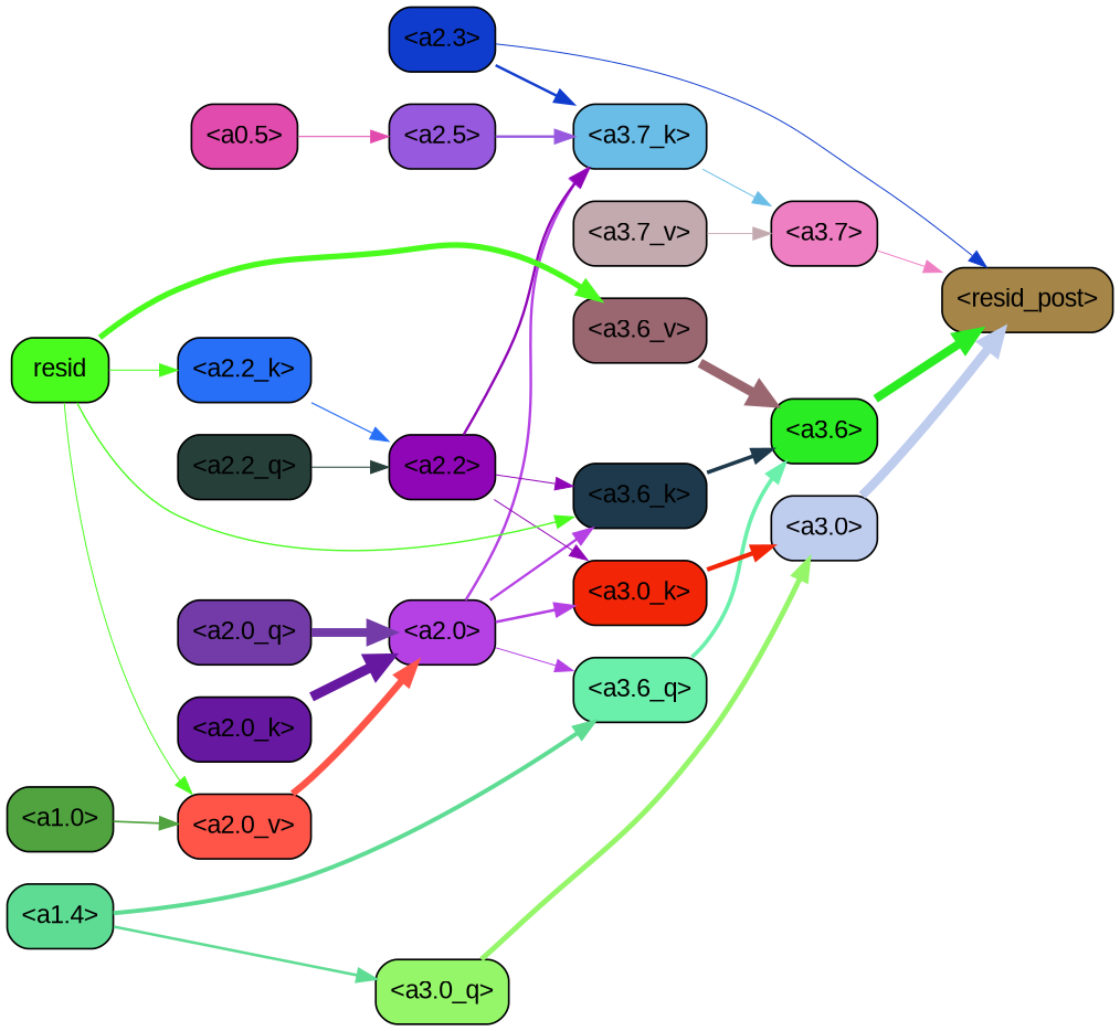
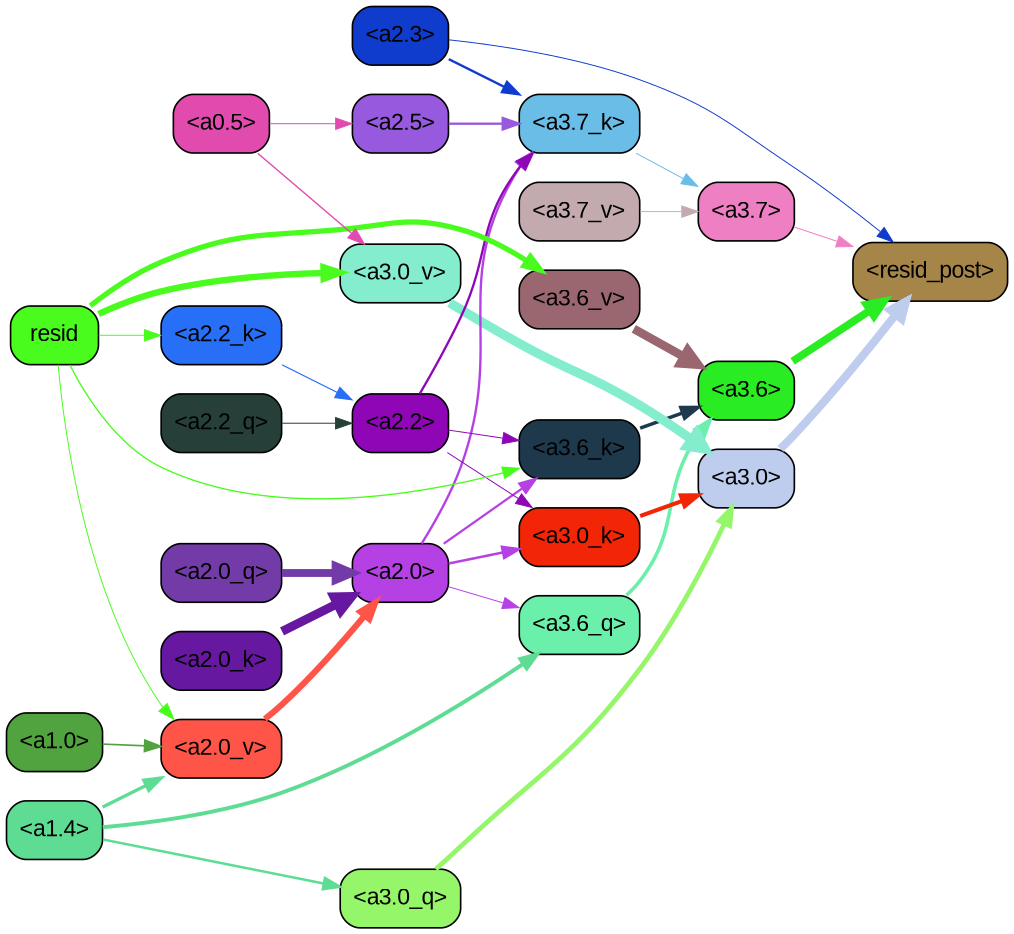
  strict digraph {
    fontname="Liberation Sans"
    rankdir=LR
    splines=true
    node [color=black fontname="Liberation Sans" shape=box style="filled, rounded"]
    edge [color="#4afc1e" fontname="Liberation Sans" penwidth=0.6]
    "<a3.7>" [fillcolor="#ef7fc3"]
    "<resid_post>" [fillcolor="#a58548"]
    "<a3.6>" [fillcolor="#2aec22"]
    "<a3.0>" [fillcolor="#beccee"]
    "<a2.3>" [fillcolor="#103cce"]
    "<a3.7_k>" [fillcolor="#6abde7"]
    "<a3.6_q>" [fillcolor="#6bf0ac"]
    "<a3.0_q>" [fillcolor="#95f66a"]
    "<a3.6_k>" [fillcolor="#1d394b"]
    "<a3.0_k>" [fillcolor="#f22507"]
    "<a3.7_v>" [fillcolor="#c3aaae"]
    "<a3.6_v>" [fillcolor="#9a6771"]
+   "<a3.0_v>" [fillcolor="#83edcd"]
    "<a2.0>" [fillcolor="#b541e4"]
    "<a1.4>" [fillcolor="#5fdc94"]
    "<a2.0_v>" [fillcolor="#ff5549"]
    "<a2.5>" [fillcolor="#9759de"]
    "<a2.2>" [fillcolor="#8f06b6"]
    n19 [fillcolor="#4afc1e" label=resid]
    "<a2.2_k>" [fillcolor="#276ff7"]
    "<a0.5>" [fillcolor="#e24bae"]
    "<a2.2_q>" [fillcolor="#264039"]
    "<a2.0_q>" [fillcolor="#733ba7"]
    "<a2.0_k>" [fillcolor="#6618a0"]
    "<a1.0>" [fillcolor="#50a33f"]
    "<a3.7>" -> "<resid_post>" [color="#ef7fc3"]
    "<a3.6>" -> "<resid_post>" [color="#2aec22" penwidth=4.749041676521301]
    "<a3.0>" -> "<resid_post>" [color="#beccee" penwidth=5.004215121269226]
    "<a2.3>" -> "<resid_post>" [color="#103cce"]
    "<a2.3>" -> "<a3.7_k>" [color="#103cce" penwidth=1.4559586644172668]
    "<a3.7_k>" -> "<a3.7>" [color="#6abde7"]
    "<a3.6_q>" -> "<a3.6>" [color="#6bf0ac" penwidth=2.199681341648102]
    "<a3.0_q>" -> "<a3.0>" [color="#95f66a" penwidth=2.9459195733070374]
    "<a3.6_k>" -> "<a3.6>" [color="#1d394b" penwidth=2.13908451795578]
    "<a3.0_k>" -> "<a3.0>" [color="#f22507" penwidth=2.520303964614868]
    "<a3.7_v>" -> "<a3.7>" [color="#c3aaae"]
    "<a3.6_v>" -> "<a3.6>" [color="#9a6771" penwidth=5.297133803367615]
+   "<a3.0_v>" -> "<a3.0>" [color="#83edcd" penwidth=5.680712580680847]
    "<a2.0>" -> "<a3.7_k>" [color="#b541e4" penwidth=1.4582423567771912]
    "<a2.0>" -> "<a3.6_q>" [color="#b541e4"]
    "<a2.0>" -> "<a3.6_k>" [color="#b541e4" penwidth=1.3792681694030762]
    "<a2.0>" -> "<a3.0_k>" [color="#b541e4" penwidth=1.5433646440505981]
    "<a1.4>" -> "<a3.6_q>" [color="#5fdc94" penwidth=2.407962203025818]
    "<a1.4>" -> "<a3.0_q>" [color="#5fdc94" penwidth=1.5490156412124634]
+   "<a1.4>" -> "<a2.0_v>" [color="#5fdc94" penwidth=2.058677911758423]
    "<a2.0_v>" -> "<a2.0>" [color="#ff5549" penwidth=3.7890332341194153]
    "<a2.5>" -> "<a3.7_k>" [color="#9759de" penwidth=1.457568109035492]
    "<a2.2>" -> "<a3.7_k>" [color="#8f06b6" penwidth=1.4199435114860535]
    "<a2.2>" -> "<a3.6_k>" [color="#8f06b6"]
    "<a2.2>" -> "<a3.0_k>" [color="#8f06b6"]
    n19 -> "<a3.6_k>" [penwidth=0.8273519277572632]
    n19 -> "<a3.6_v>" [penwidth=3.2414157912135124]
+   n19 -> "<a3.0_v>" [penwidth=3.929257571697235]
    n19 -> "<a2.0_v>"
    n19 -> "<a2.2_k>"
    "<a2.2_k>" -> "<a2.2>" [color="#276ff7" penwidth=0.7200896441936493]
+   "<a0.5>" -> "<a3.0_v>" [color="#e24bae" penwidth=0.8535017371177673]
    "<a0.5>" -> "<a2.5>" [color="#e24bae"]
    "<a2.2_q>" -> "<a2.2>" [color="#264039" penwidth=0.6301735639572144]
    "<a2.0_q>" -> "<a2.0>" [color="#733ba7" penwidth=4.832814455032349]
    "<a2.0_k>" -> "<a2.0>" [color="#6618a0" penwidth=5.423068851232529]
    "<a1.0>" -> "<a2.0_v>" [color="#50a33f" penwidth=1.041085124015808]
  }
